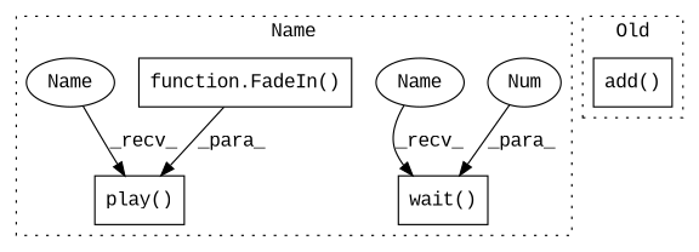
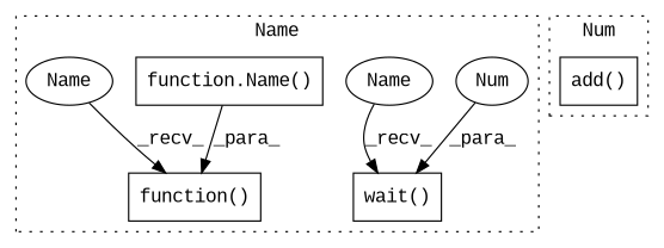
  digraph {
    fontname="Liberation Mono"
    node [a=75 fontname="Liberation Mono" l=4 shape=box]
    edge [fontname="Liberation Mono"]
-   n1 [l="23,10" label="play()" s="1191,1224"]
-   n2 [l="7,1" label="function.FadeIn()" s="1214,1223"]
+   n1 [l="23,10" label="function()" s="1191,1224"]
+   n2 [l="7,1" label="function.Name()" s="1214,1223"]
    n3 [l="10,1" label="wait()" s="1403,1414"]
    n4 [a=76 l=1 label=Num s=1413 shape=ellipse]
    n5 [a=87 label=Name s=1403 shape=ellipse]
    n6 [a=87 label=Name s=1191 shape=ellipse]
    n7 [l="9,1" label="add()" s="1231,1242"]
    subgraph cluster_1 {
      label=Name
      style=dotted
      n1
      n2
      n3
      n4
      n5
      n6
    }
    subgraph cluster_2 {
-     label=Old
+     label=Num
      style=dotted
      n7
    }
    n2 -> n1 [label=_para_]
    n4 -> n3 [label=_para_]
    n5 -> n3 [label=_recv_]
    n6 -> n1 [label=_recv_]
  }
